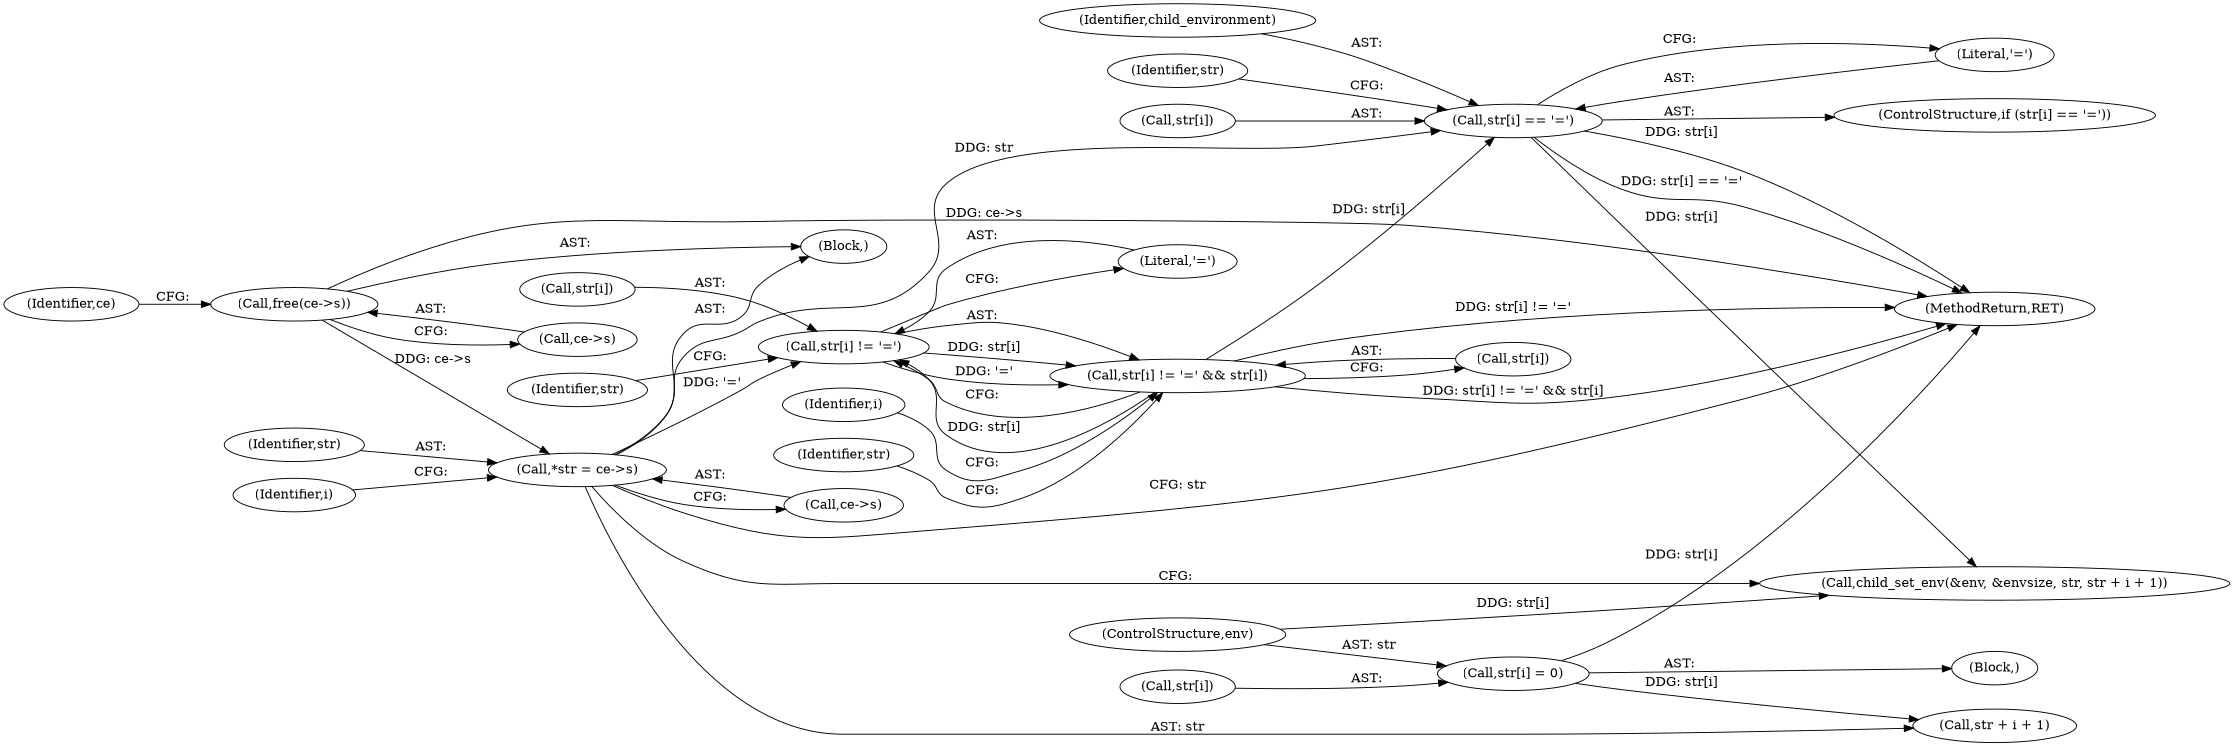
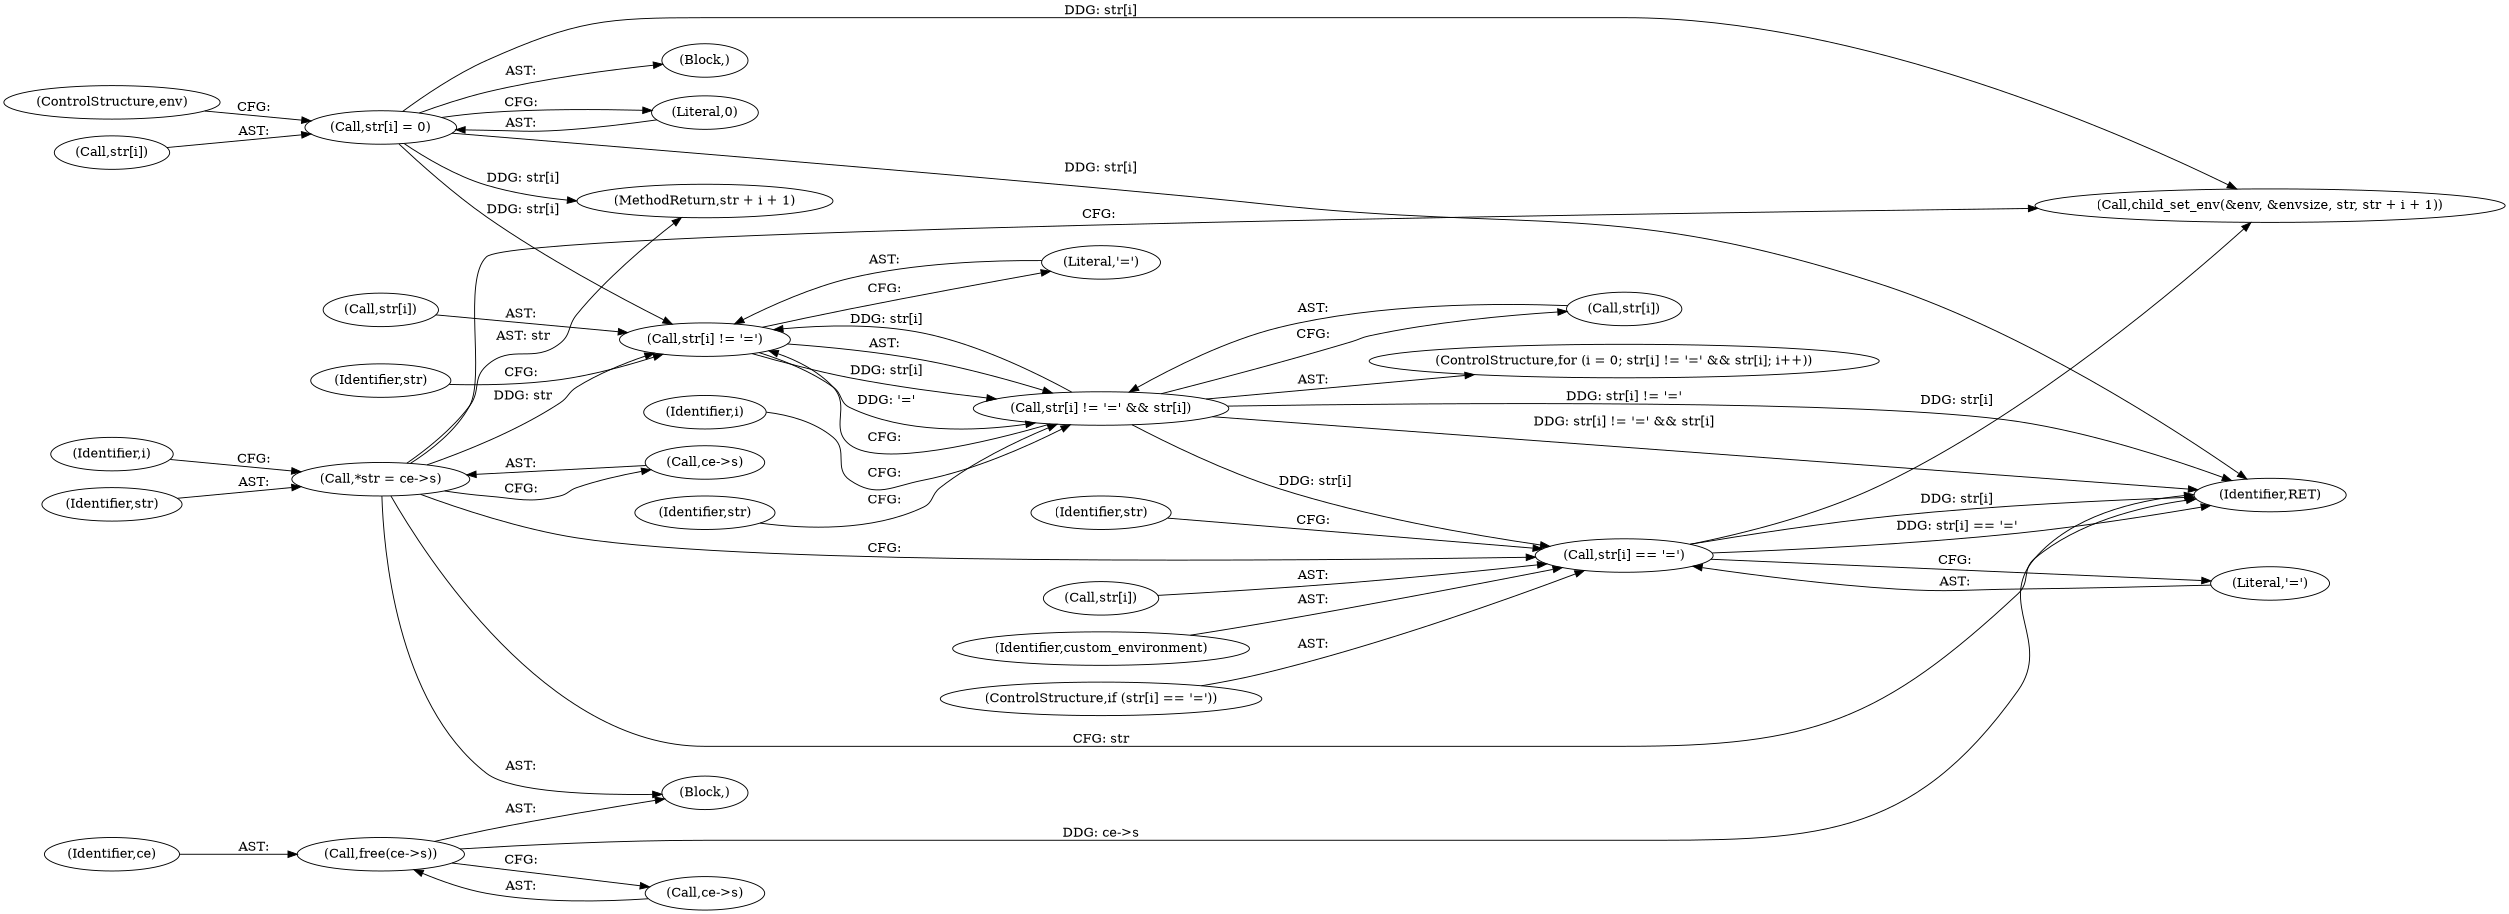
  digraph {
    rankdir=LR
    n1 [label="(Call,str[i] != '=')"]
    n2 [label="(Call,str[i] != '=' && str[i])"]
    n3 [label="(Literal,'=')"]
    n4 [label="(Call,str[i] == '=')"]
    n5 [label="(Call,str[i])"]
-   n7 [label="(MethodReturn,RET)"]
+   n6 [label="(ControlStructure,for (i = 0; str[i] != '=' && str[i]; i++))"]
+   n7 [label="(Identifier,RET)"]
    n8 [label="(Call,child_set_env(&env, &envsize, str, str + i + 1))"]
    n9 [label="(ControlStructure,if (str[i] == '='))"]
    n10 [label="(Literal,'=')"]
    n11 [label="(Call,str[i] = 0)"]
    n12 [label="(Block,)"]
-   n14 [label="(Call,str + i + 1)"]
+   n13 [label="(Literal,0)"]
+   n14 [label="(MethodReturn,str + i + 1)"]
    n15 [label="(Call,*str = ce->s)"]
    n16 [label="(Call,ce->s)"]
    n17 [label="(Block,)"]
    n18 [label="(Call,free(ce->s))"]
    n19 [label="(Call,ce->s)"]
    n20 [label="(ControlStructure,env)"]
-   n21 [label="(Identifier,child_environment)"]
+   n21 [label="(Identifier,custom_environment)"]
    n22 [label="(Identifier,str)"]
    n23 [label="(Identifier,i)"]
    n24 [label="(Identifier,str)"]
    n25 [label="(Identifier,ce)"]
    n26 [label="(Identifier,i)"]
    n27 [label="(Call,str[i])"]
    n28 [label="(Identifier,str)"]
    n29 [label="(Identifier,str)"]
    n30 [label="(Call,str[i])"]
    n31 [label="(Call,str[i])"]
    n1 -> n2 [label="AST: "]
    n1 -> n2 [label="DDG: str[i]"]
    n1 -> n2 [label="DDG: '='"]
    n1 -> n3 [label="CFG: "]
    n2 -> n1 [label="CFG: "]
    n2 -> n1 [label="DDG: str[i]"]
    n2 -> n4 [label="DDG: str[i]"]
    n2 -> n5 [label="CFG: "]
+   n2 -> n6 [label="AST: "]
    n2 -> n7 [label="DDG: str[i] != '='"]
    n2 -> n7 [label="DDG: str[i] != '=' && str[i]"]
    n3 -> n1 [label="AST: "]
    n4 -> n7 [label="DDG: str[i]"]
    n4 -> n7 [label="DDG: str[i] == '='"]
    n4 -> n8 [label="DDG: str[i]"]
-   n4 -> n9 [label="AST: "]
+   n9 -> n4 [label="AST: "]
    n4 -> n10 [label="CFG: "]
    n5 -> n2 [label="AST: "]
    n10 -> n4 [label="AST: "]
+   n11 -> n1 [label="DDG: str[i]"]
    n11 -> n7 [label="DDG: str[i]"]
-   n20 -> n8 [label="DDG: str[i]"]
+   n11 -> n8 [label="DDG: str[i]"]
    n11 -> n12 [label="AST: "]
+   n11 -> n13 [label="CFG: "]
    n11 -> n14 [label="DDG: str[i]"]
-   n15 -> n1 [label="DDG: '='"]
-   n15 -> n4 [label="DDG: str"]
+   n13 -> n11 [label="AST: "]
+   n15 -> n1 [label="DDG: str"]
+   n15 -> n4 [label="CFG: "]
    n15 -> n7 [label="CFG: str"]
    n15 -> n8 [label="CFG: "]
    n15 -> n14 [label="AST: str"]
    n15 -> n16 [label="CFG: "]
    n15 -> n17 [label="AST: "]
    n16 -> n15 [label="AST: "]
    n18 -> n7 [label="DDG: ce->s"]
-   n18 -> n15 [label="DDG: ce->s"]
    n18 -> n17 [label="AST: "]
    n18 -> n19 [label="CFG: "]
    n19 -> n18 [label="AST: "]
-   n20 -> n11 [label="AST: str"]
+   n20 -> n11 [label="CFG: "]
    n21 -> n4 [label="AST: "]
    n22 -> n4 [label="CFG: "]
    n23 -> n15 [label="CFG: "]
    n24 -> n15 [label="AST: "]
-   n25 -> n18 [label="CFG: "]
+   n25 -> n18 [label="AST: "]
    n26 -> n2 [label="CFG: "]
    n27 -> n11 [label="AST: "]
    n28 -> n2 [label="CFG: "]
    n29 -> n1 [label="CFG: "]
    n30 -> n1 [label="AST: "]
    n31 -> n4 [label="AST: "]
  }
